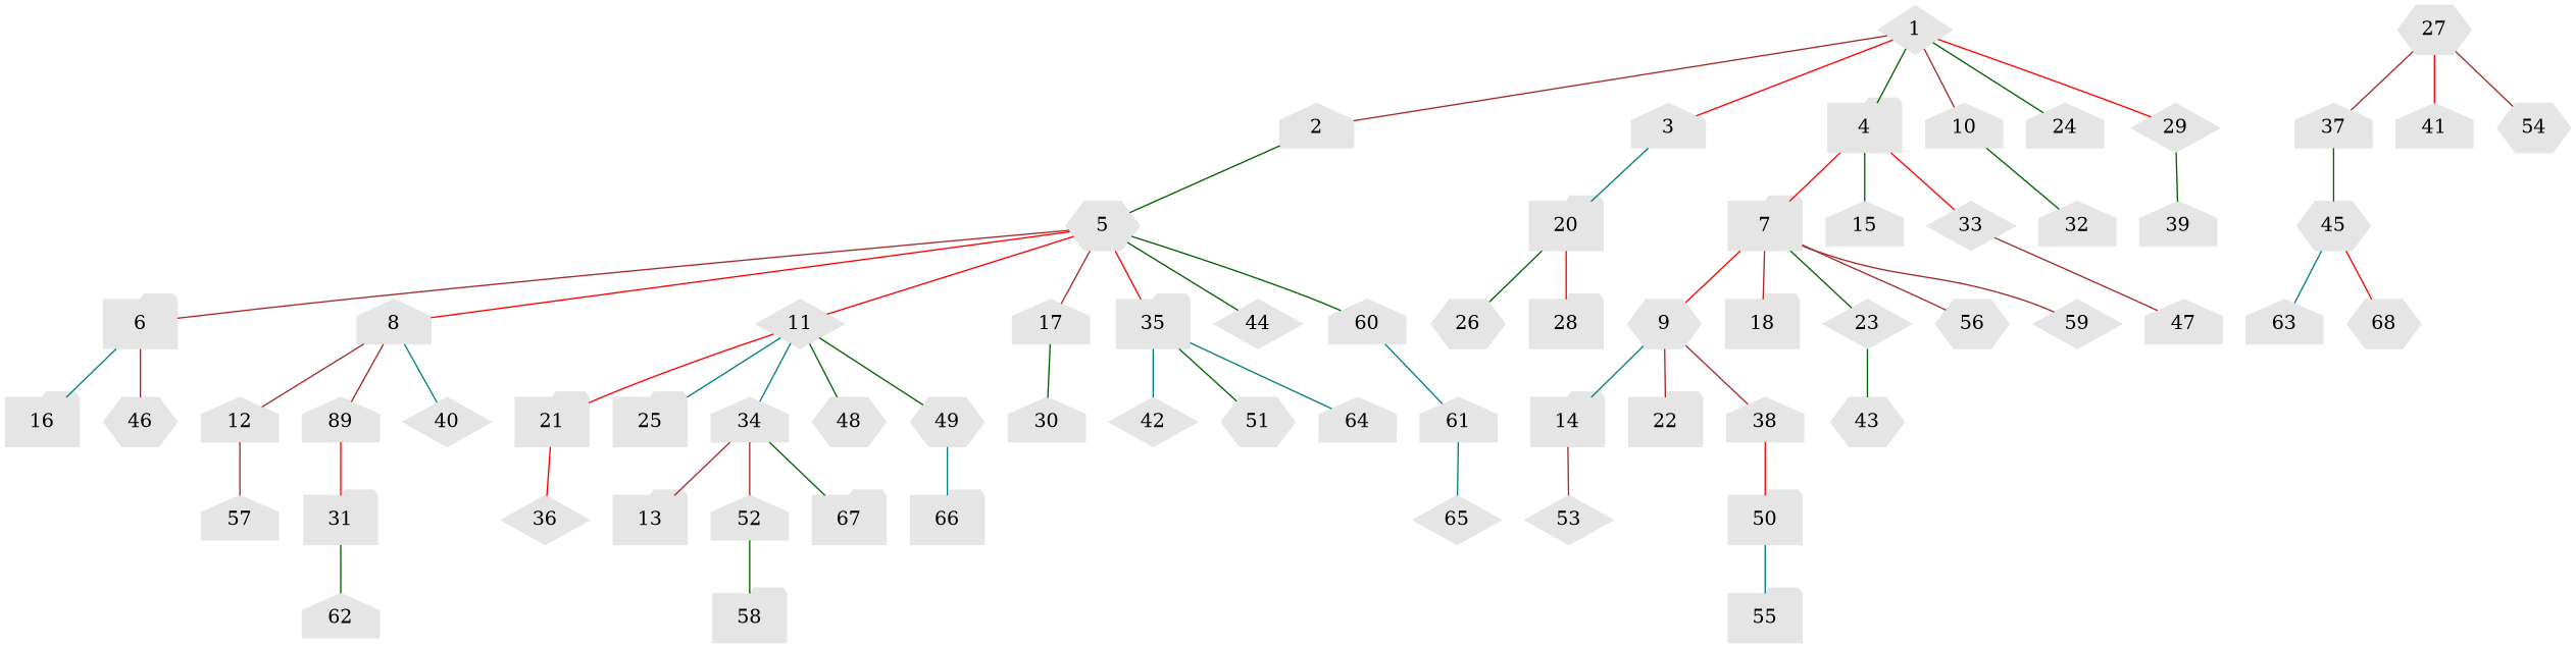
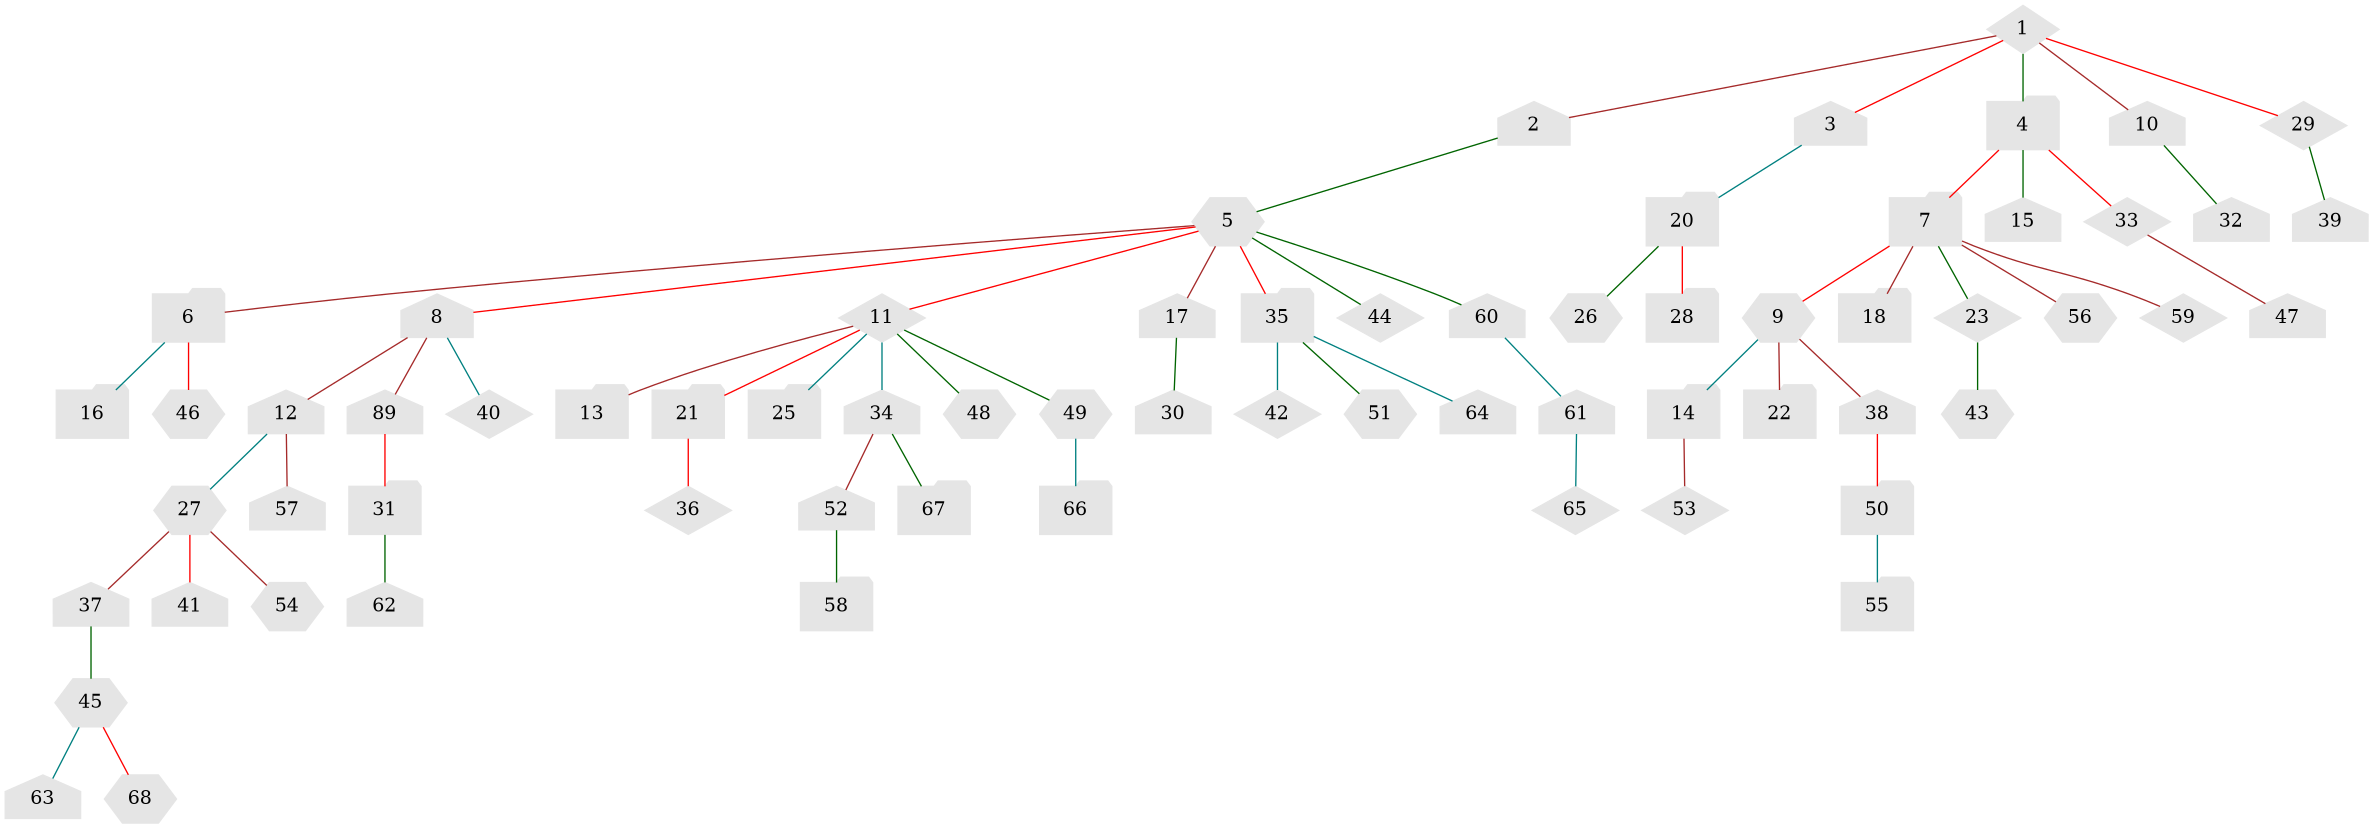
  graph {
    node [color=gray90 shape=house style=filled]
    edge [color=darkgreen]
    1 [shape=diamond]
    2
    3
    4 [shape=folder]
    10
-   24
    29 [shape=diamond]
    5 [shape=hexagon]
    20 [shape=folder]
    7 [shape=folder]
    15
    33 [shape=diamond]
    32
    39
    6 [shape=folder]
    8
    11 [shape=diamond]
    17
    35 [shape=folder]
    44 [shape=diamond]
    60
    26 [shape=hexagon]
    28 [shape=folder]
    9 [shape=hexagon]
    18 [shape=folder]
    23 [shape=diamond]
    56 [shape=hexagon]
    59 [shape=diamond]
    47
    16 [shape=folder]
    46 [shape=hexagon]
    12
    n33 [label=89]
    40 [shape=diamond]
    13 [shape=folder]
    21 [shape=folder]
    25 [shape=folder]
    34
    48 [shape=hexagon]
    49 [shape=hexagon]
    30
    42 [shape=diamond]
    51 [shape=hexagon]
    64
    61
    14 [shape=folder]
    22 [shape=folder]
    38
    43 [shape=hexagon]
    27 [shape=hexagon]
    57
    31 [shape=folder]
    53 [shape=diamond]
    50 [shape=folder]
    36 [shape=diamond]
    52
    67 [shape=folder]
    66 [shape=folder]
    37
    41
    54 [shape=hexagon]
    62
    45 [shape=hexagon]
    58 [shape=folder]
    63
    68 [shape=hexagon]
    55 [shape=folder]
    65 [shape=diamond]
    1 -- 2 [color=brown]
    1 -- 3 [color=red]
    1 -- 4
    1 -- 10 [color=brown]
-   1 -- 24
    1 -- 29 [color=red]
    2 -- 5
    3 -- 20 [color=teal]
    4 -- 7 [color=red]
    4 -- 15
    4 -- 33 [color=red]
    10 -- 32
    29 -- 39
    5 -- 6 [color=brown]
    5 -- 8 [color=red]
    5 -- 11 [color=red]
    5 -- 17 [color=brown]
    5 -- 35 [color=red]
    5 -- 44
    5 -- 60
    20 -- 26
    20 -- 28 [color=red]
    7 -- 9 [color=red]
    7 -- 18 [color=brown]
    7 -- 23
    7 -- 56 [color=brown]
    7 -- 59 [color=brown]
    33 -- 47 [color=brown]
    6 -- 16 [color=teal]
    6 -- 46 [color=red]
    8 -- 12 [color=brown]
    8 -- n33 [color=brown]
    8 -- 40 [color=teal]
-   34 -- 13 [color=brown]
+   11 -- 13 [color=brown]
    11 -- 21 [color=red]
    11 -- 25 [color=teal]
    11 -- 34 [color=teal]
    11 -- 48
    11 -- 49
    17 -- 30
    35 -- 42 [color=teal]
    35 -- 51
    35 -- 64 [color=teal]
    60 -- 61 [color=teal]
    9 -- 14 [color=teal]
    9 -- 22 [color=brown]
    9 -- 38 [color=brown]
    23 -- 43
+   12 -- 27 [color=teal]
    12 -- 57 [color=brown]
    n33 -- 31 [color=red]
    21 -- 36 [color=red]
    34 -- 52 [color=brown]
    34 -- 67
    49 -- 66 [color=teal]
    61 -- 65 [color=teal]
    14 -- 53 [color=brown]
    38 -- 50 [color=red]
    27 -- 37 [color=brown]
    27 -- 41 [color=red]
    27 -- 54 [color=brown]
    31 -- 62
    50 -- 55 [color=teal]
    52 -- 58
    37 -- 45
    45 -- 63 [color=teal]
    45 -- 68 [color=red]
  }
